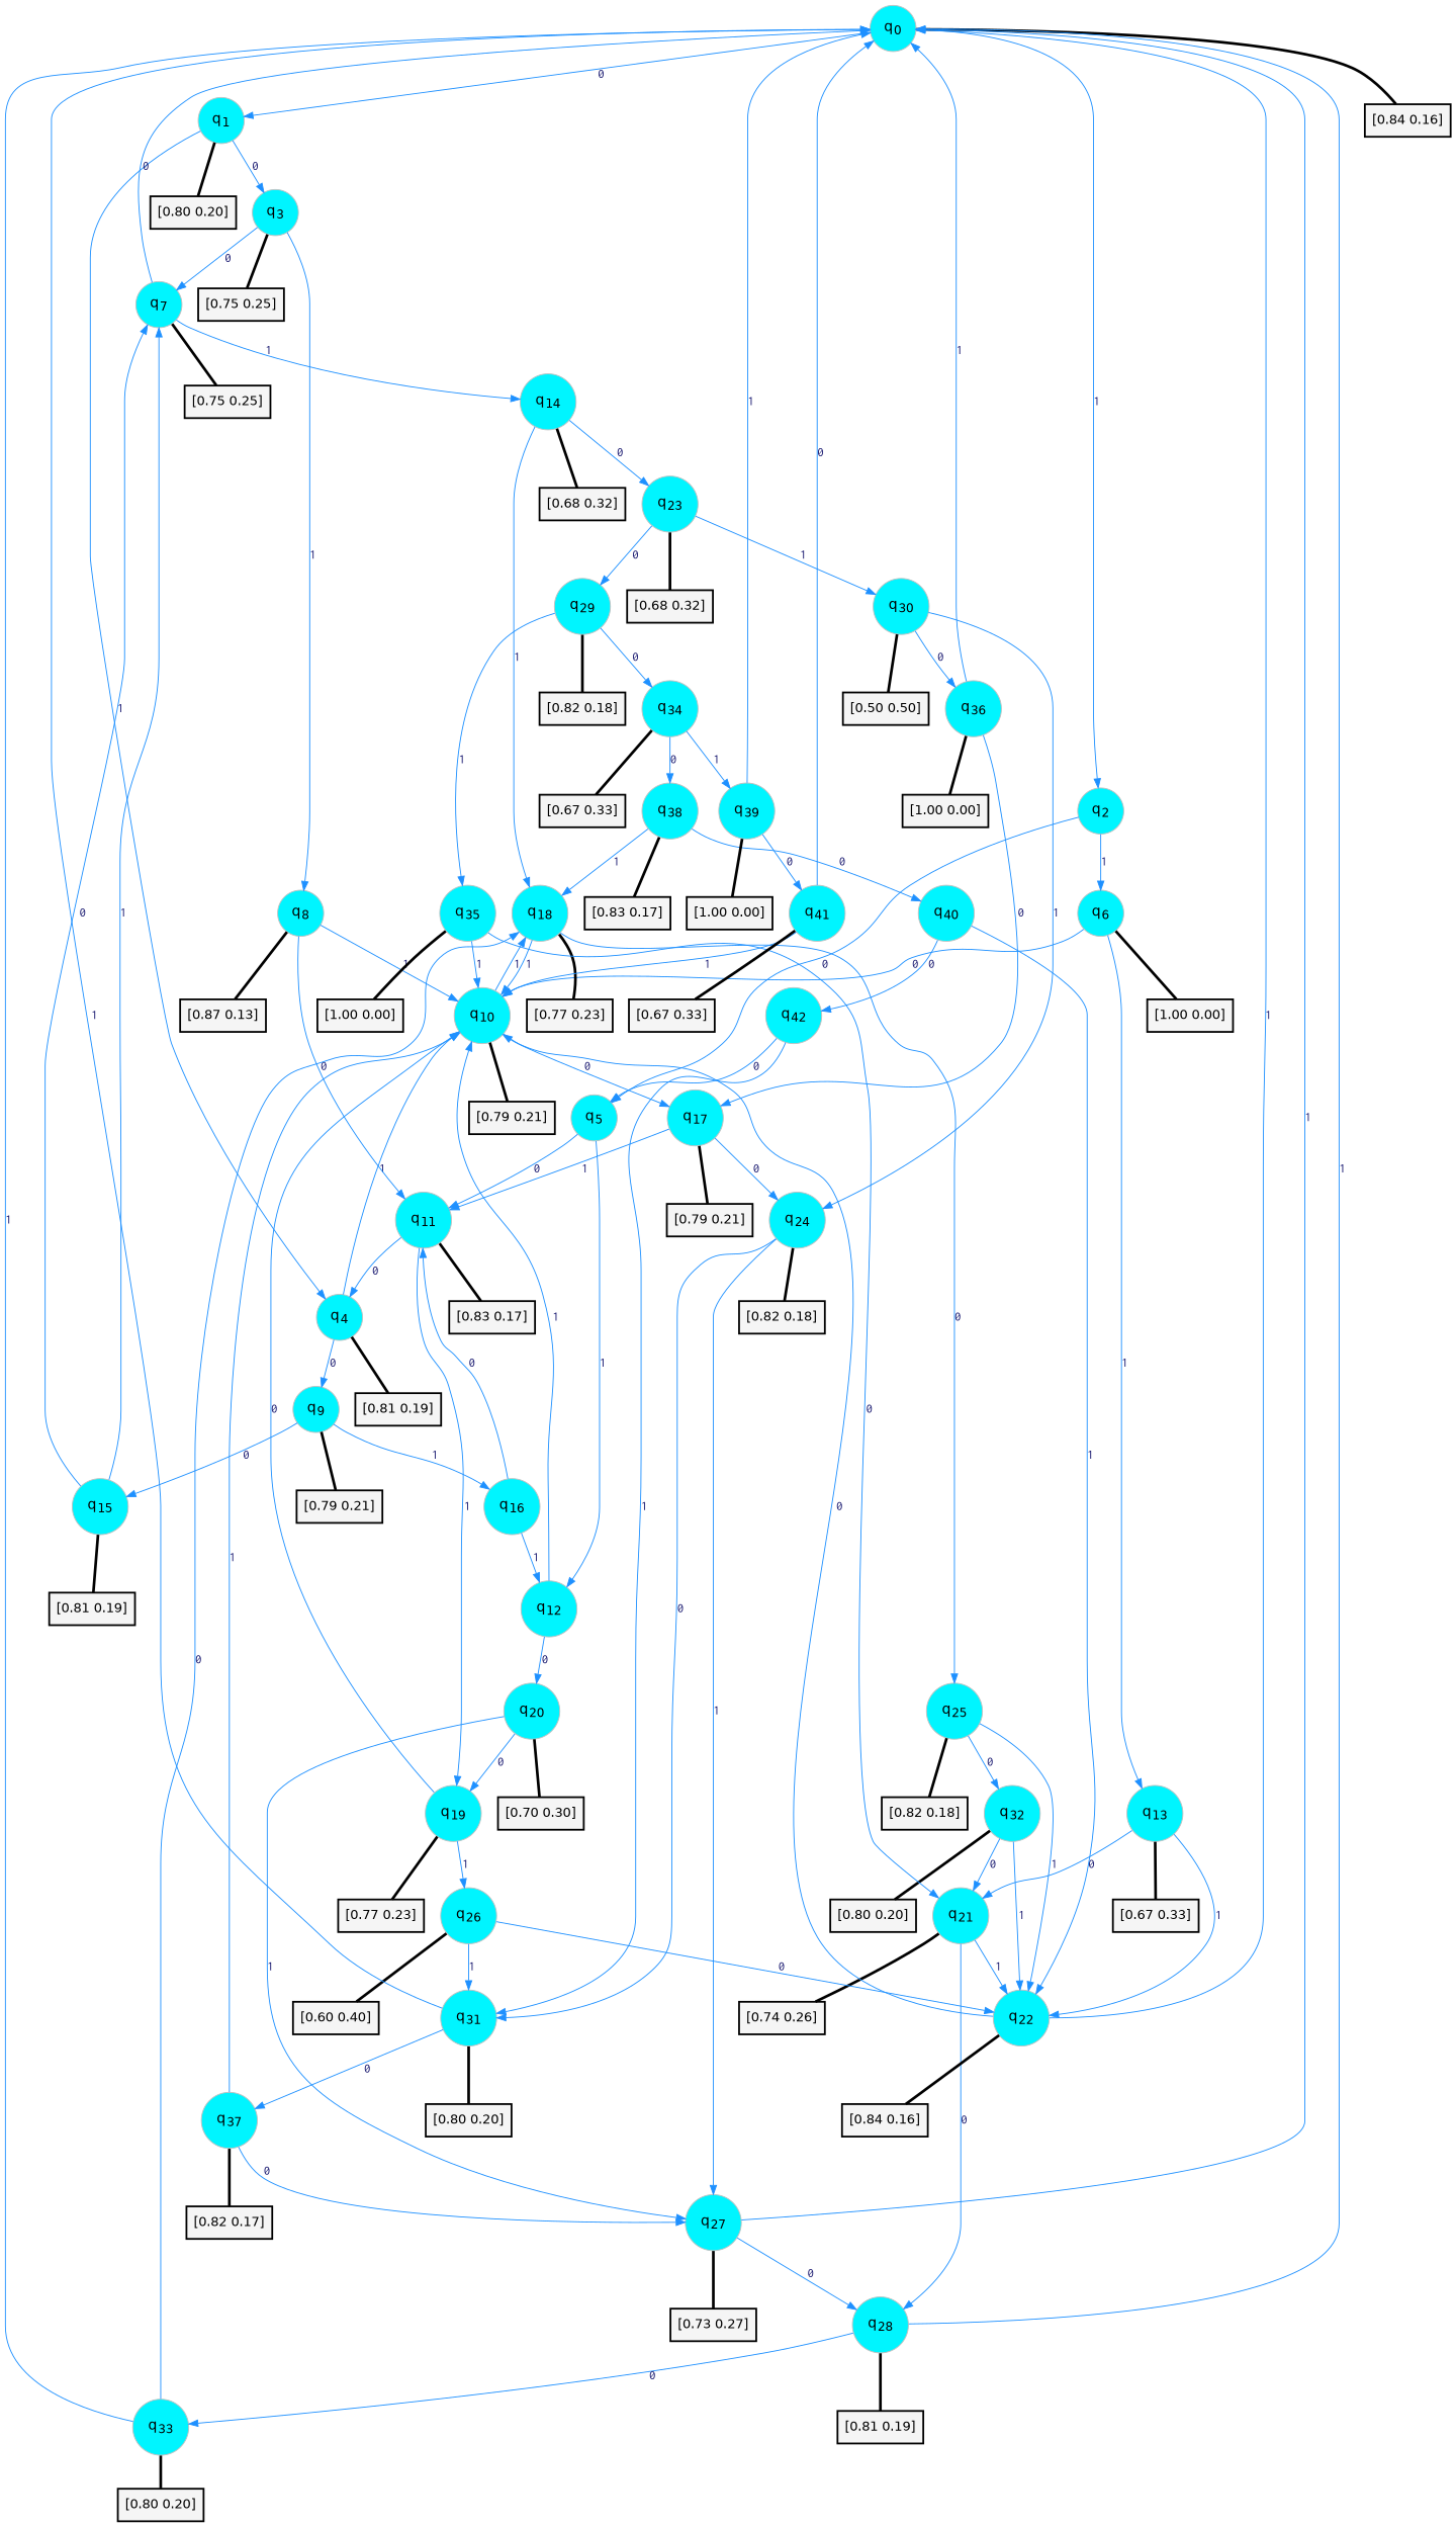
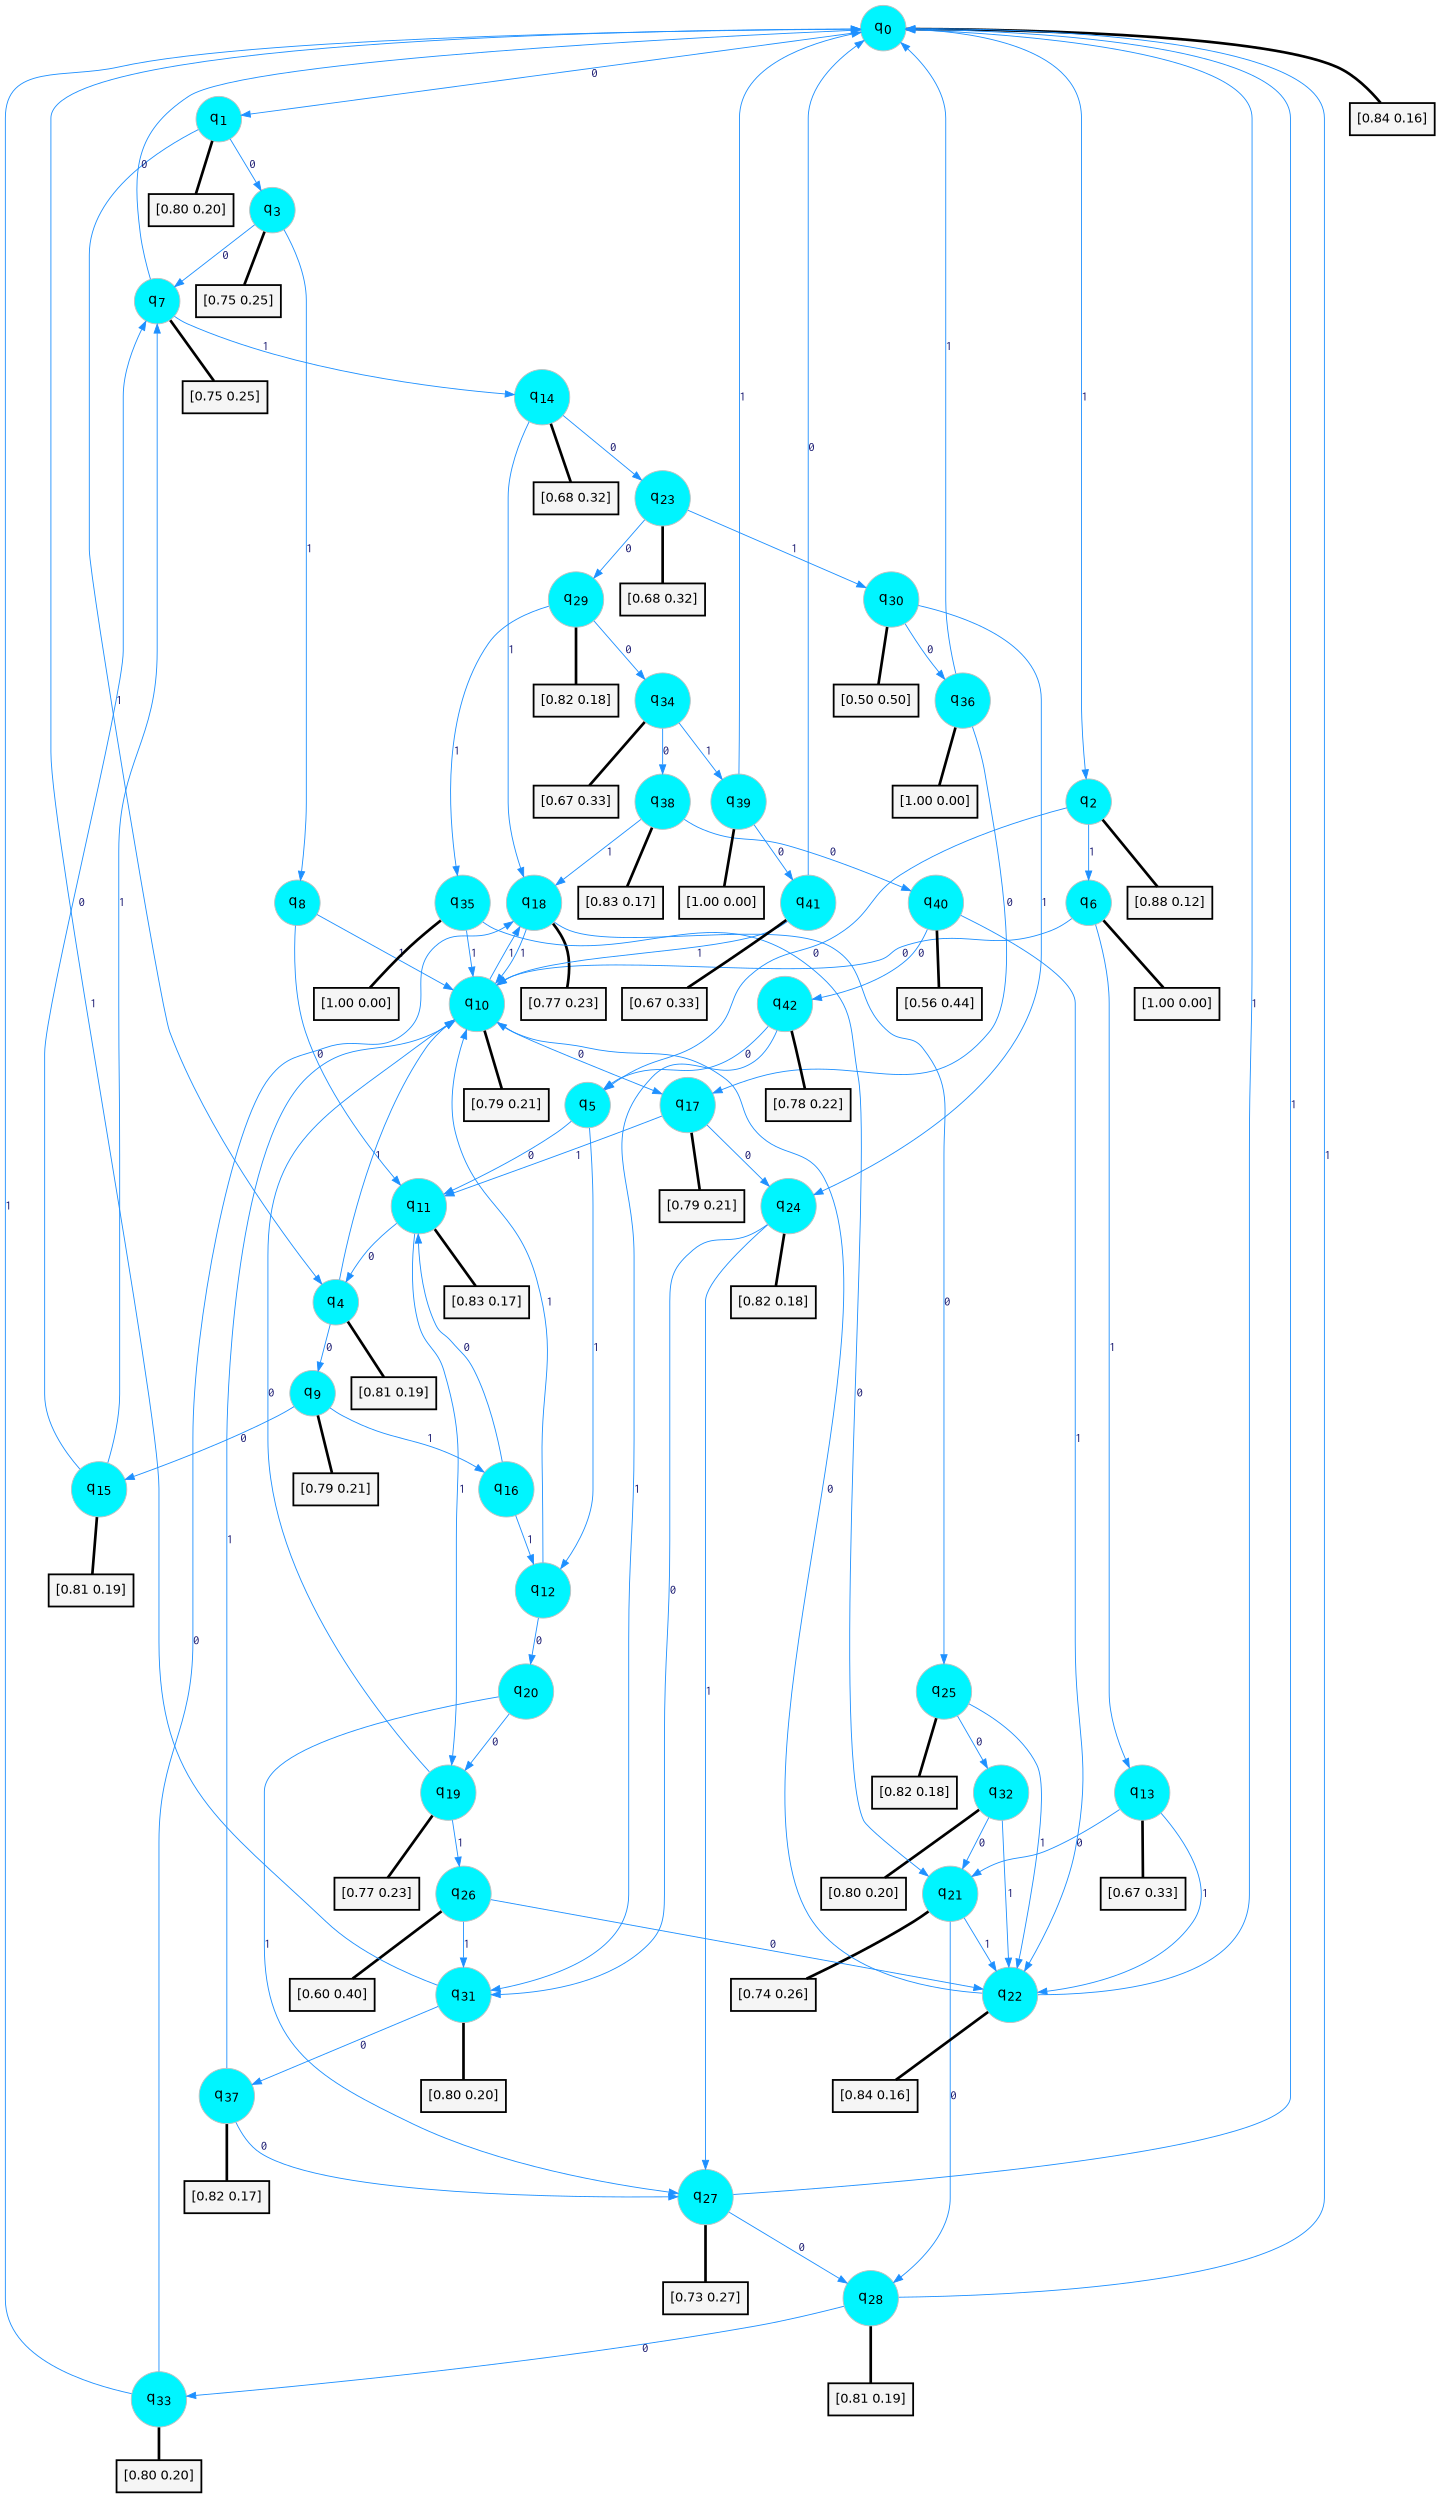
  digraph {
    rankdir=TD
    node [color=gray fillcolor=turquoise1 fontcolor=black fontname=Helvetica fontsize=16 fontweight=bold shape=circle style=filled]
    edge [arrowsize=1 color=dodgerblue1 fontcolor=midnightblue fontname=courier fontweight=bold penwidth=1 style=solid weight=20]
    n1 [label=<q<SUB>0</SUB>>]
    n2 [label=<q<SUB>1</SUB>>]
    n3 [label=<q<SUB>2</SUB>>]
    n4 [color=black fillcolor=whitesmoke fontsize=14 label="[0.84 0.16]" penwidth=2 shape=box]
    n5 [label=<q<SUB>3</SUB>>]
    n6 [label=<q<SUB>4</SUB>>]
    n7 [color=black fillcolor=whitesmoke fontsize=14 label="[0.80 0.20]" penwidth=2 shape=box]
    n8 [label=<q<SUB>5</SUB>>]
    n9 [label=<q<SUB>6</SUB>>]
+   n10 [color=black fillcolor=whitesmoke fontsize=14 label="[0.88 0.12]" penwidth=2 shape=box]
    n11 [label=<q<SUB>7</SUB>>]
    n12 [label=<q<SUB>8</SUB>>]
    n13 [color=black fillcolor=whitesmoke fontsize=14 label="[0.75 0.25]" penwidth=2 shape=box]
    n14 [label=<q<SUB>9</SUB>>]
    n15 [label=<q<SUB>10</SUB>>]
    n16 [color=black fillcolor=whitesmoke fontsize=14 label="[0.81 0.19]" penwidth=2 shape=box]
    n17 [label=<q<SUB>11</SUB>>]
    n18 [label=<q<SUB>12</SUB>>]
    n19 [label=<q<SUB>13</SUB>>]
    n20 [color=black fillcolor=whitesmoke fontsize=14 label="[1.00 0.00]" penwidth=2 shape=box]
    n21 [label=<q<SUB>14</SUB>>]
    n22 [color=black fillcolor=whitesmoke fontsize=14 label="[0.75 0.25]" penwidth=2 shape=box]
-   n23 [color=black fillcolor=whitesmoke fontsize=14 label="[0.87 0.13]" penwidth=2 shape=box]
    n24 [label=<q<SUB>15</SUB>>]
    n25 [label=<q<SUB>16</SUB>>]
    n26 [color=black fillcolor=whitesmoke fontsize=14 label="[0.79 0.21]" penwidth=2 shape=box]
    n27 [label=<q<SUB>17</SUB>>]
    n28 [label=<q<SUB>18</SUB>>]
    n29 [color=black fillcolor=whitesmoke fontsize=14 label="[0.79 0.21]" penwidth=2 shape=box]
    n30 [label=<q<SUB>19</SUB>>]
    n31 [color=black fillcolor=whitesmoke fontsize=14 label="[0.83 0.17]" penwidth=2 shape=box]
    n32 [label=<q<SUB>20</SUB>>]
    n33 [label=<q<SUB>21</SUB>>]
    n34 [label=<q<SUB>22</SUB>>]
    n35 [color=black fillcolor=whitesmoke fontsize=14 label="[0.67 0.33]" penwidth=2 shape=box]
    n36 [label=<q<SUB>23</SUB>>]
    n37 [color=black fillcolor=whitesmoke fontsize=14 label="[0.68 0.32]" penwidth=2 shape=box]
    n38 [color=black fillcolor=whitesmoke fontsize=14 label="[0.81 0.19]" penwidth=2 shape=box]
    n39 [label=<q<SUB>24</SUB>>]
    n40 [color=black fillcolor=whitesmoke fontsize=14 label="[0.79 0.21]" penwidth=2 shape=box]
    n41 [label=<q<SUB>25</SUB>>]
    n42 [color=black fillcolor=whitesmoke fontsize=14 label="[0.77 0.23]" penwidth=2 shape=box]
    n43 [label=<q<SUB>26</SUB>>]
    n44 [color=black fillcolor=whitesmoke fontsize=14 label="[0.77 0.23]" penwidth=2 shape=box]
    n45 [label=<q<SUB>27</SUB>>]
-   n46 [color=black fillcolor=whitesmoke fontsize=14 label="[0.70 0.30]" penwidth=2 shape=box]
    n47 [label=<q<SUB>28</SUB>>]
    n48 [color=black fillcolor=whitesmoke fontsize=14 label="[0.74 0.26]" penwidth=2 shape=box]
    n49 [color=black fillcolor=whitesmoke fontsize=14 label="[0.84 0.16]" penwidth=2 shape=box]
    n50 [label=<q<SUB>29</SUB>>]
    n51 [label=<q<SUB>30</SUB>>]
    n52 [color=black fillcolor=whitesmoke fontsize=14 label="[0.68 0.32]" penwidth=2 shape=box]
    n53 [label=<q<SUB>31</SUB>>]
    n54 [color=black fillcolor=whitesmoke fontsize=14 label="[0.82 0.18]" penwidth=2 shape=box]
    n55 [label=<q<SUB>32</SUB>>]
    n56 [color=black fillcolor=whitesmoke fontsize=14 label="[0.82 0.18]" penwidth=2 shape=box]
    n57 [color=black fillcolor=whitesmoke fontsize=14 label="[0.60 0.40]" penwidth=2 shape=box]
    n58 [color=black fillcolor=whitesmoke fontsize=14 label="[0.73 0.27]" penwidth=2 shape=box]
    n59 [label=<q<SUB>33</SUB>>]
    n60 [color=black fillcolor=whitesmoke fontsize=14 label="[0.81 0.19]" penwidth=2 shape=box]
    n61 [label=<q<SUB>34</SUB>>]
    n62 [label=<q<SUB>35</SUB>>]
    n63 [color=black fillcolor=whitesmoke fontsize=14 label="[0.82 0.18]" penwidth=2 shape=box]
    n64 [label=<q<SUB>36</SUB>>]
    n65 [color=black fillcolor=whitesmoke fontsize=14 label="[0.50 0.50]" penwidth=2 shape=box]
    n66 [label=<q<SUB>37</SUB>>]
    n67 [color=black fillcolor=whitesmoke fontsize=14 label="[0.80 0.20]" penwidth=2 shape=box]
    n68 [color=black fillcolor=whitesmoke fontsize=14 label="[0.80 0.20]" penwidth=2 shape=box]
    n69 [color=black fillcolor=whitesmoke fontsize=14 label="[0.80 0.20]" penwidth=2 shape=box]
    n70 [label=<q<SUB>38</SUB>>]
    n71 [label=<q<SUB>39</SUB>>]
    n72 [color=black fillcolor=whitesmoke fontsize=14 label="[0.67 0.33]" penwidth=2 shape=box]
    n73 [color=black fillcolor=whitesmoke fontsize=14 label="[1.00 0.00]" penwidth=2 shape=box]
    n74 [color=black fillcolor=whitesmoke fontsize=14 label="[1.00 0.00]" penwidth=2 shape=box]
    n75 [color=black fillcolor=whitesmoke fontsize=14 label="[0.82 0.17]" penwidth=2 shape=box]
    n76 [label=<q<SUB>40</SUB>>]
    n77 [color=black fillcolor=whitesmoke fontsize=14 label="[0.83 0.17]" penwidth=2 shape=box]
    n78 [label=<q<SUB>41</SUB>>]
    n79 [color=black fillcolor=whitesmoke fontsize=14 label="[1.00 0.00]" penwidth=2 shape=box]
    n80 [label=<q<SUB>42</SUB>>]
+   n81 [color=black fillcolor=whitesmoke fontsize=14 label="[0.56 0.44]" penwidth=2 shape=box]
    n82 [color=black fillcolor=whitesmoke fontsize=14 label="[0.67 0.33]" penwidth=2 shape=box]
+   n83 [color=black fillcolor=whitesmoke fontsize=14 label="[0.78 0.22]" penwidth=2 shape=box]
    n1 -> n2 [label=0]
    n1 -> n3 [label=1]
    n1 -> n4 [arrowhead=none color=black penwidth=3]
    n2 -> n5 [label=0]
    n2 -> n6 [label=1]
    n2 -> n7 [arrowhead=none color=black penwidth=3]
    n3 -> n8 [label=0]
    n3 -> n9 [label=1]
+   n3 -> n10 [arrowhead=none color=black penwidth=3]
    n5 -> n11 [label=0]
    n5 -> n12 [label=1]
    n5 -> n13 [arrowhead=none color=black penwidth=3]
    n6 -> n14 [label=0]
    n6 -> n15 [label=1]
    n6 -> n16 [arrowhead=none color=black penwidth=3]
    n8 -> n17 [label=0]
    n8 -> n18 [label=1]
    n9 -> n15 [label=0]
    n9 -> n19 [label=1]
    n9 -> n20 [arrowhead=none color=black penwidth=3]
    n11 -> n1 [label=0]
    n11 -> n21 [label=1]
    n11 -> n22 [arrowhead=none color=black penwidth=3]
    n12 -> n15 [label=1]
    n12 -> n17 [label=0]
-   n12 -> n23 [arrowhead=none color=black penwidth=3]
    n14 -> n24 [label=0]
    n14 -> n25 [label=1]
    n14 -> n26 [arrowhead=none color=black penwidth=3]
    n15 -> n27 [label=0]
    n15 -> n28 [label=1]
    n15 -> n29 [arrowhead=none color=black penwidth=3]
    n17 -> n6 [label=0]
    n17 -> n30 [label=1]
    n17 -> n31 [arrowhead=none color=black penwidth=3]
    n18 -> n15 [label=1]
    n18 -> n32 [label=0]
    n19 -> n33 [label=0]
    n19 -> n34 [label=1]
    n19 -> n35 [arrowhead=none color=black penwidth=3]
    n21 -> n28 [label=1]
    n21 -> n36 [label=0]
    n21 -> n37 [arrowhead=none color=black penwidth=3]
    n24 -> n11 [label=0]
    n24 -> n11 [label=1]
    n24 -> n38 [arrowhead=none color=black penwidth=3]
    n25 -> n17 [label=0]
    n25 -> n18 [label=1]
    n27 -> n17 [label=1]
    n27 -> n39 [label=0]
    n27 -> n40 [arrowhead=none color=black penwidth=3]
    n28 -> n15 [label=1]
    n28 -> n41 [label=0]
    n28 -> n42 [arrowhead=none color=black penwidth=3]
    n30 -> n15 [label=0]
    n30 -> n43 [label=1]
    n30 -> n44 [arrowhead=none color=black penwidth=3]
    n32 -> n30 [label=0]
    n32 -> n45 [label=1]
-   n32 -> n46 [arrowhead=none color=black penwidth=3]
    n33 -> n34 [label=1]
    n33 -> n47 [label=0]
    n33 -> n48 [arrowhead=none color=black penwidth=3]
    n34 -> n1 [label=1]
    n34 -> n15 [label=0]
    n34 -> n49 [arrowhead=none color=black penwidth=3]
    n36 -> n50 [label=0]
    n36 -> n51 [label=1]
    n36 -> n52 [arrowhead=none color=black penwidth=3]
    n39 -> n45 [label=1]
    n39 -> n53 [label=0]
    n39 -> n54 [arrowhead=none color=black penwidth=3]
    n41 -> n34 [label=1]
    n41 -> n55 [label=0]
    n41 -> n56 [arrowhead=none color=black penwidth=3]
    n43 -> n34 [label=0]
    n43 -> n53 [label=1]
    n43 -> n57 [arrowhead=none color=black penwidth=3]
    n45 -> n1 [label=1]
    n45 -> n47 [label=0]
    n45 -> n58 [arrowhead=none color=black penwidth=3]
    n47 -> n1 [label=1]
    n47 -> n59 [label=0]
    n47 -> n60 [arrowhead=none color=black penwidth=3]
    n50 -> n61 [label=0]
    n50 -> n62 [label=1]
    n50 -> n63 [arrowhead=none color=black penwidth=3]
    n51 -> n39 [label=1]
    n51 -> n64 [label=0]
    n51 -> n65 [arrowhead=none color=black penwidth=3]
    n53 -> n1 [label=1]
    n53 -> n66 [label=0]
    n53 -> n67 [arrowhead=none color=black penwidth=3]
    n55 -> n33 [label=0]
    n55 -> n34 [label=1]
    n55 -> n68 [arrowhead=none color=black penwidth=3]
    n59 -> n1 [label=1]
    n59 -> n28 [label=0]
    n59 -> n69 [arrowhead=none color=black penwidth=3]
    n61 -> n70 [label=0]
    n61 -> n71 [label=1]
    n61 -> n72 [arrowhead=none color=black penwidth=3]
    n62 -> n15 [label=1]
    n62 -> n33 [label=0]
    n62 -> n73 [arrowhead=none color=black penwidth=3]
    n64 -> n1 [label=1]
    n64 -> n27 [label=0]
    n64 -> n74 [arrowhead=none color=black penwidth=3]
    n66 -> n15 [label=1]
    n66 -> n45 [label=0]
    n66 -> n75 [arrowhead=none color=black penwidth=3]
    n70 -> n28 [label=1]
    n70 -> n76 [label=0]
    n70 -> n77 [arrowhead=none color=black penwidth=3]
    n71 -> n1 [label=1]
    n71 -> n78 [label=0]
    n71 -> n79 [arrowhead=none color=black penwidth=3]
    n76 -> n34 [label=1]
    n76 -> n80 [label=0]
+   n76 -> n81 [arrowhead=none color=black penwidth=3]
    n78 -> n1 [label=0]
    n78 -> n15 [label=1]
    n78 -> n82 [arrowhead=none color=black penwidth=3]
    n80 -> n8 [label=0]
    n80 -> n53 [label=1]
+   n80 -> n83 [arrowhead=none color=black penwidth=3]
  }
